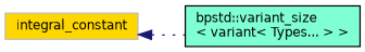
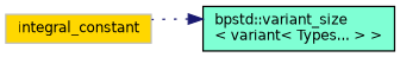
  digraph {
    rankdir=LR
    node [fontname=Helvetica fontsize=10 shape=record style=filled]
    n1 [color=grey75 fillcolor=gold height=0.2 label=integral_constant width=0.4]
    n2 [color=black fillcolor=aquamarine height=0.2 label="bpstd::variant_size\l\< variant\< Types... \> \>" width=0.4]
-   n1 -> n2 [color=midnightblue dir=back fontname=Helvetica fontsize=10 labelfontname=Helvetica labelfontsize=10 style=dotted]
+   n2 -> n1 [color=midnightblue dir=back fontname=Helvetica fontsize=10 labelfontname=Helvetica labelfontsize=10 style=dotted]
  }
